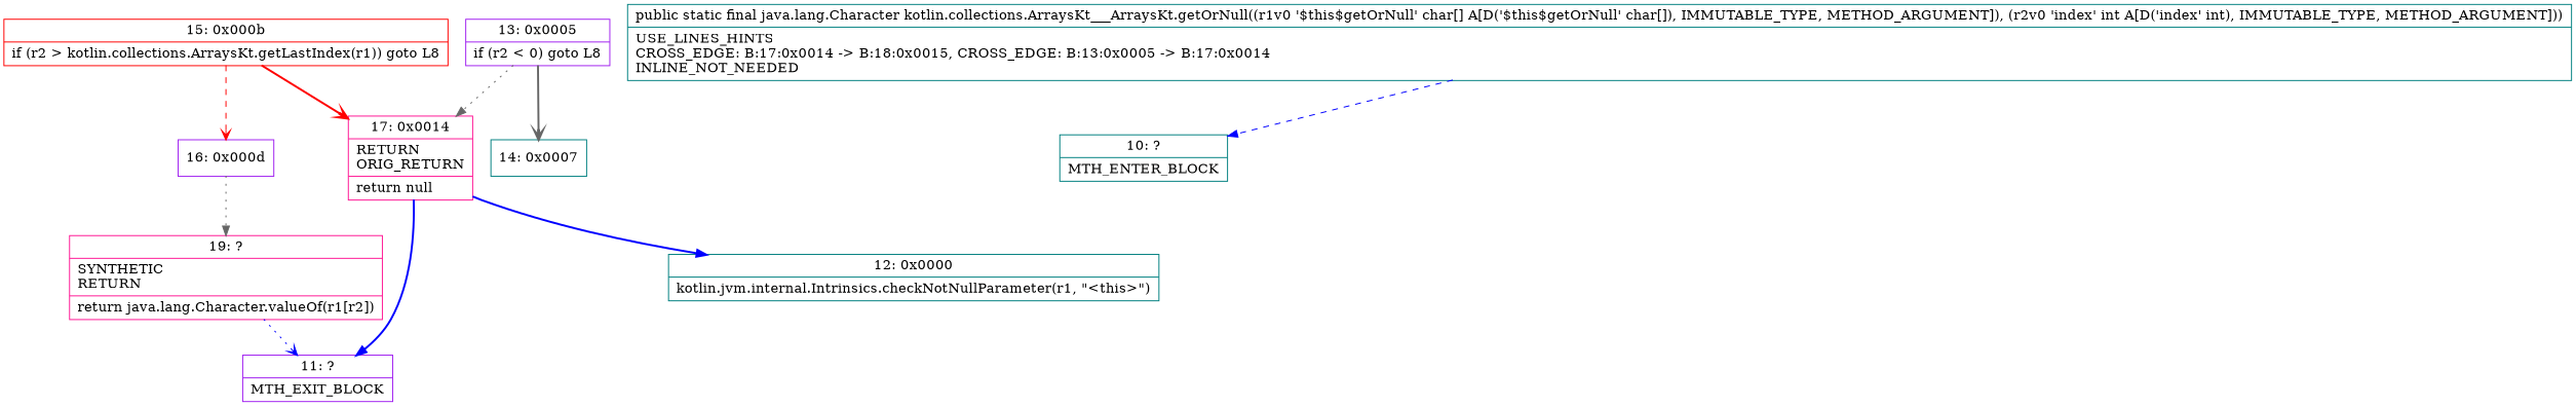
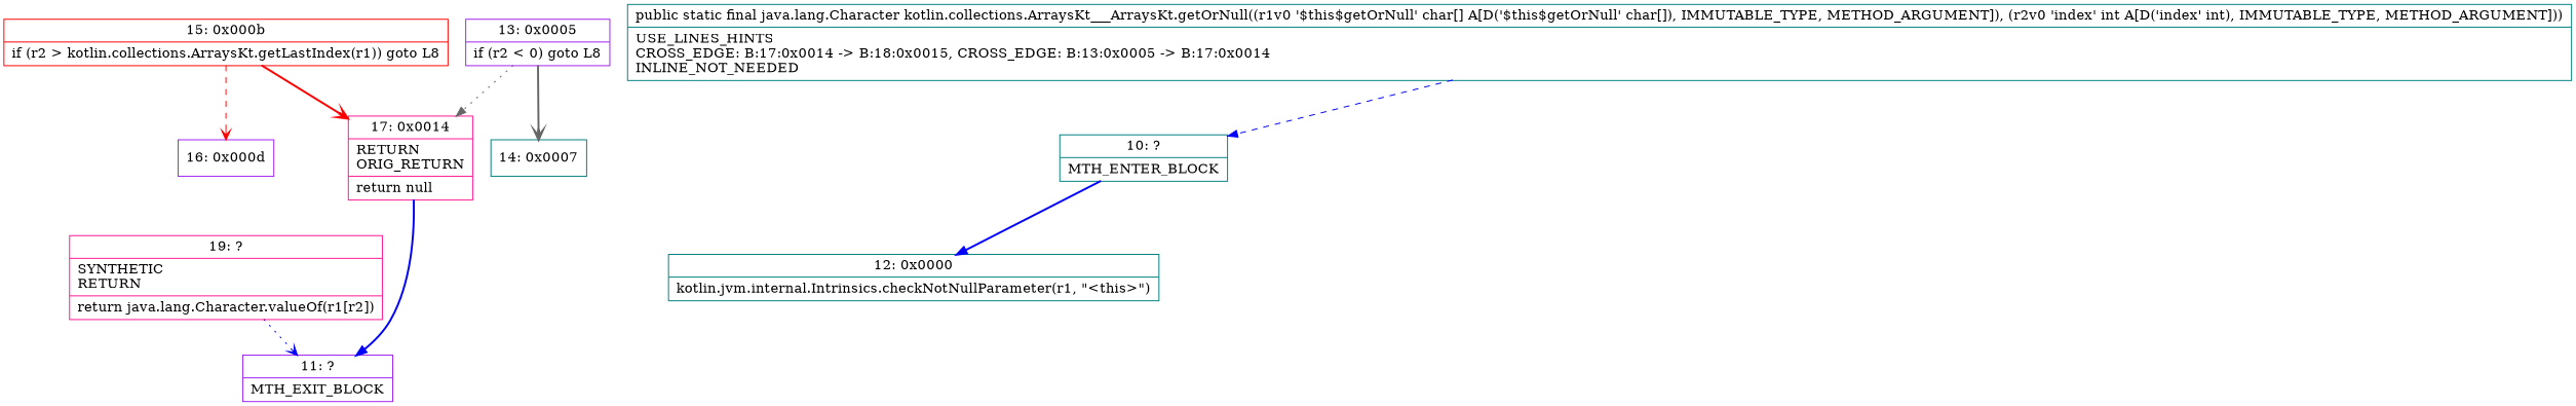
  digraph {
    node [color=teal shape=record]
    edge [arrowhead=normal color=blue style=bold]
    n1 [label="{10\:\ ?|MTH_ENTER_BLOCK\l}"]
    n2 [label="{12\:\ 0x0000|kotlin.jvm.internal.Intrinsics.checkNotNullParameter(r1, \"\<this\>\")\l}"]
    n3 [color=purple label="{13\:\ 0x0005|if (r2 \< 0) goto L8\l}"]
    n4 [label="{14\:\ 0x0007}"]
    n5 [color=deeppink label="{17\:\ 0x0014|RETURN\lORIG_RETURN\l|return null\l}"]
    n6 [color=purple label="{11\:\ ?|MTH_EXIT_BLOCK\l}"]
    n7 [color=red label="{15\:\ 0x000b|if (r2 \> kotlin.collections.ArraysKt.getLastIndex(r1)) goto L8\l}"]
    n8 [color=purple label="{16\:\ 0x000d}"]
    n9 [color=deeppink label="{19\:\ ?|SYNTHETIC\lRETURN\l|return java.lang.Character.valueOf(r1[r2])\l}"]
    n10 [label="{public static final java.lang.Character kotlin.collections.ArraysKt___ArraysKt.getOrNull((r1v0 '$this$getOrNull' char[] A[D('$this$getOrNull' char[]), IMMUTABLE_TYPE, METHOD_ARGUMENT]), (r2v0 'index' int A[D('index' int), IMMUTABLE_TYPE, METHOD_ARGUMENT]))  | USE_LINES_HINTS\lCROSS_EDGE: B:17:0x0014 \-\> B:18:0x0015, CROSS_EDGE: B:13:0x0005 \-\> B:17:0x0014\lINLINE_NOT_NEEDED\l}"]
-   n5 -> n2
+   n1 -> n2
    n3 -> n4 [arrowhead=vee color=gray40]
    n3 -> n5 [color=gray40 style=dotted]
    n5 -> n6
    n7 -> n5 [arrowhead=vee color=red]
    n7 -> n8 [arrowhead=vee color=red style=dashed]
-   n8 -> n9 [color=gray40 style=dotted]
    n9 -> n6 [arrowhead=vee style=dotted]
    n10 -> n1 [style=dashed]
  }
